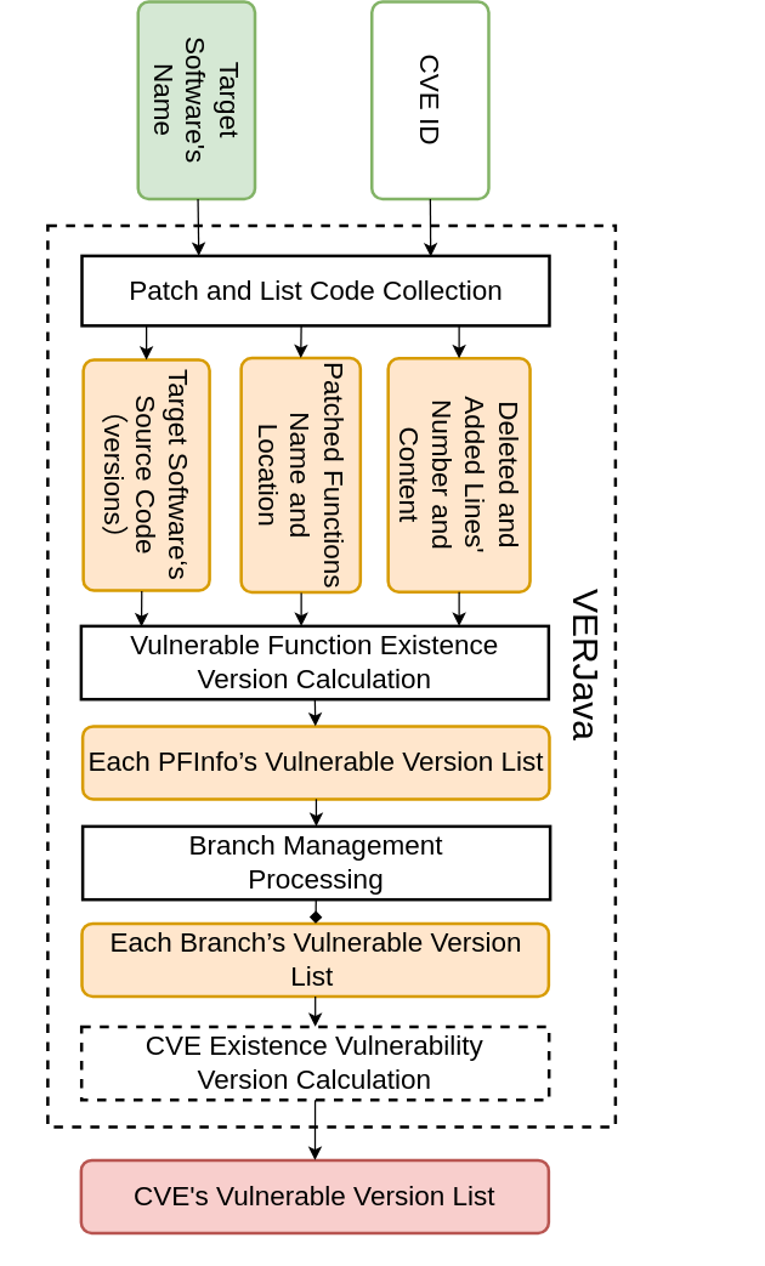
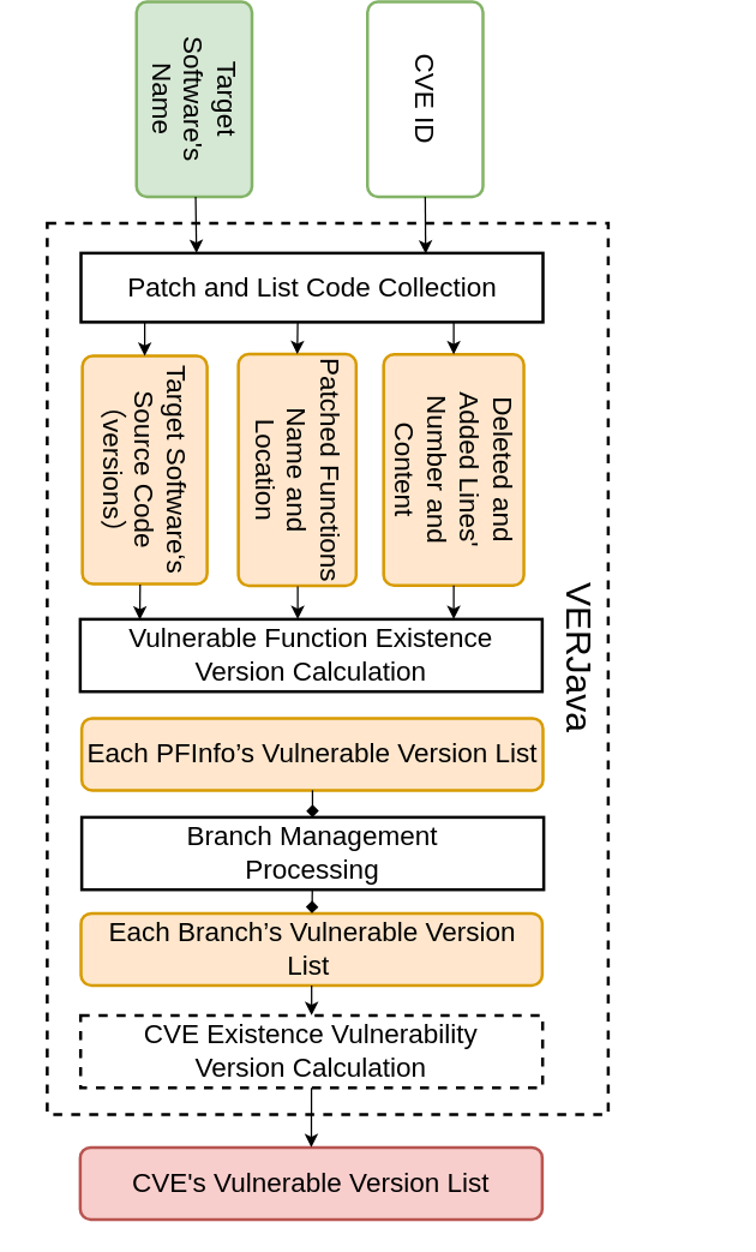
  <mxCell id="0" />
  <mxCell id="1" parent="0" />
  <mxCell id="2" value="" style="rounded=0;whiteSpace=wrap;html=1;shadow=0;glass=0;labelBackgroundColor=#FFFFFF;labelBorderColor=none;sketch=0;fontSize=16;fontColor=default;fillColor=none;gradientColor=none;dashed=1;strokeWidth=2;" vertex="1" parent="1"><mxGeometry x="31" y="141" width="374" height="594" as="geometry" /></mxCell>
  <mxCell id="3" value="Deleted and Added Lines' Number and Content" style="rounded=1;whiteSpace=wrap;html=1;absoluteArcSize=1;arcSize=14;strokeWidth=2;shadow=0;glass=0;sketch=0;verticalAlign=middle;fontSize=18;rotation=90;fillColor=#ffe6cc;strokeColor=#d79b00;" vertex="1" parent="1"><mxGeometry x="225" y="258.76" width="154" height="93.5" as="geometry" /></mxCell>
  <mxCell id="4" value="Patched Functions Name and Location" style="rounded=1;whiteSpace=wrap;html=1;absoluteArcSize=1;arcSize=14;strokeWidth=2;shadow=0;glass=0;sketch=0;verticalAlign=middle;fontSize=18;rotation=90;fillColor=#ffe6cc;strokeColor=#d79b00;" vertex="1" parent="1"><mxGeometry x="120.57" y="266.24" width="154.26" height="78.55" as="geometry" /></mxCell>
  <mxCell id="5" value="Target Software‘s&lt;br style=&quot;font-size: 18px;&quot;&gt;Source Code（versions）" style="rounded=1;whiteSpace=wrap;html=1;absoluteArcSize=1;arcSize=14;strokeWidth=2;shadow=0;glass=0;sketch=0;verticalAlign=middle;fontSize=18;rotation=90;fillColor=#ffe6cc;strokeColor=#d79b00;" vertex="1" parent="1"><mxGeometry x="20" y="263.92" width="152" height="83.18" as="geometry" /></mxCell>
  <mxCell id="6" value="Each PFInfo’s Vulnerable Version List" style="rounded=1;whiteSpace=wrap;html=1;absoluteArcSize=1;arcSize=14;strokeWidth=2;shadow=0;glass=0;sketch=0;verticalAlign=middle;fontSize=18;rotation=0;fillColor=#ffe6cc;strokeColor=#d79b00;" vertex="1" parent="1"><mxGeometry x="54" y="471" width="307.5" height="48" as="geometry" /></mxCell>
  <mxCell id="7" value="Each Branch’s Vulnerable Version List&amp;nbsp;" style="rounded=1;whiteSpace=wrap;html=1;absoluteArcSize=1;arcSize=14;strokeWidth=2;shadow=0;glass=0;sketch=0;verticalAlign=middle;fontSize=18;rotation=0;fillColor=#ffe6cc;strokeColor=#d79b00;" vertex="1" parent="1"><mxGeometry x="53.5" y="601" width="307.5" height="48" as="geometry" /></mxCell>
  <mxCell id="8" value="CVE's Vulnerable Version List" style="rounded=1;whiteSpace=wrap;html=1;absoluteArcSize=1;arcSize=14;strokeWidth=2;shadow=0;glass=0;sketch=0;verticalAlign=middle;fontSize=18;rotation=0;fillColor=#f8cecc;strokeColor=#b85450;" vertex="1" parent="1"><mxGeometry x="53" y="757" width="308" height="48" as="geometry" /></mxCell>
- <mxCell id="9" value="" style="endArrow=classic;html=1;rounded=0;fontSize=16;fontColor=default;" edge="1" parent="1" source="6" target="22"><mxGeometry width="50" height="50" relative="1" as="geometry"><mxPoint x="179.1" y="526.605" as="sourcePoint" /><mxPoint x="208.98" y="537.735" as="targetPoint" /><Array as="points" /></mxGeometry></mxCell>
- <mxCell id="10" value="" style="endArrow=classic;html=1;rounded=0;fontSize=16;fontColor=default;exitX=0.5;exitY=1;exitDx=0;exitDy=0;" edge="1" parent="1" source="21" target="6"><mxGeometry width="50" height="50" relative="1" as="geometry"><mxPoint x="207.557" y="455.25" as="sourcePoint" /><mxPoint x="185.5" y="557" as="targetPoint" /><Array as="points" /></mxGeometry></mxCell>
+ <mxCell id="9" value="" style="endArrow=diamond;html=1;rounded=0;fontSize=16;fontColor=default;" edge="1" parent="1" source="6" target="22"><mxGeometry width="50" height="50" relative="1" as="geometry"><mxPoint x="179.1" y="526.605" as="sourcePoint" /><mxPoint x="208.98" y="537.735" as="targetPoint" /><Array as="points" /></mxGeometry></mxCell>
  <mxCell id="11" value="" style="endArrow=classic;html=1;rounded=0;fontSize=16;fontColor=default;" edge="1" parent="1" source="7" target="23"><mxGeometry width="50" height="50" relative="1" as="geometry"><mxPoint x="185.5" y="466.25" as="sourcePoint" /><mxPoint x="207.25" y="669" as="targetPoint" /><Array as="points" /></mxGeometry></mxCell>
  <mxCell id="12" value="" style="endArrow=classic;html=1;rounded=0;fontSize=16;fontColor=default;" edge="1" parent="1" source="23" target="8"><mxGeometry width="50" height="50" relative="1" as="geometry"><mxPoint x="206.943" y="722.499" as="sourcePoint" /><mxPoint x="185.5" y="691" as="targetPoint" /><Array as="points" /></mxGeometry></mxCell>
  <mxCell id="13" value="" style="endArrow=classic;html=1;rounded=0;fontSize=16;fontColor=default;entryX=0.129;entryY=0.007;entryDx=0;entryDy=0;entryPerimeter=0;exitX=1.002;exitY=0.537;exitDx=0;exitDy=0;exitPerimeter=0;" edge="1" parent="1" source="5" target="21"><mxGeometry width="50" height="50" relative="1" as="geometry"><mxPoint x="173" y="393" as="sourcePoint" /><mxPoint x="92.553" y="405.904" as="targetPoint" /><Array as="points" /></mxGeometry></mxCell>
  <mxCell id="14" value="CVE ID" style="rounded=1;whiteSpace=wrap;html=1;absoluteArcSize=1;arcSize=14;strokeWidth=2;shadow=0;glass=0;sketch=0;verticalAlign=middle;fontSize=18;rotation=90;fillColor=#ffffff;strokeColor=#82b366;" vertex="1" parent="1"><mxGeometry x="218" y="20" width="130" height="77" as="geometry" /></mxCell>
  <mxCell id="15" value="Target Software's &lt;br style=&quot;font-size: 18px;&quot;&gt;Name" style="rounded=1;whiteSpace=wrap;html=1;absoluteArcSize=1;arcSize=14;strokeWidth=2;shadow=0;glass=0;sketch=0;verticalAlign=middle;fontSize=18;rotation=90;fillColor=#d5e8d4;strokeColor=#82b366;" vertex="1" parent="1"><mxGeometry x="64" y="20" width="130" height="77" as="geometry" /></mxCell>
  <mxCell id="16" value="" style="endArrow=classic;html=1;rounded=0;fontSize=16;fontColor=default;exitX=1;exitY=0.5;exitDx=0;exitDy=0;entryX=0.746;entryY=0.009;entryDx=0;entryDy=0;entryPerimeter=0;" edge="1" parent="1" source="14" target="19"><mxGeometry width="50" height="50" relative="1" as="geometry"><mxPoint x="261" y="393" as="sourcePoint" /><mxPoint x="225" y="174" as="targetPoint" /><Array as="points" /></mxGeometry></mxCell>
  <mxCell id="17" value="" style="endArrow=classic;html=1;rounded=0;fontSize=16;fontColor=default;entryX=0.25;entryY=0;entryDx=0;entryDy=0;" edge="1" parent="1" source="15" target="19"><mxGeometry width="50" height="50" relative="1" as="geometry"><mxPoint x="235.5" y="151.5" as="sourcePoint" /><mxPoint x="120.452" y="172.96" as="targetPoint" /><Array as="points" /></mxGeometry></mxCell>
  <mxCell id="18" value="VERJava" style="text;html=1;strokeColor=none;fillColor=none;align=center;verticalAlign=middle;whiteSpace=wrap;rounded=0;shadow=0;glass=0;dashed=1;labelBackgroundColor=none;labelBorderColor=none;sketch=0;fontSize=24;fontColor=default;rotation=90;" vertex="1" parent="1"><mxGeometry x="289.5" y="415.25" width="192" height="30" as="geometry" /></mxCell>
  <mxCell id="19" value="Patch and List Code Collection" style="rounded=0;whiteSpace=wrap;html=1;shadow=0;glass=0;labelBackgroundColor=none;labelBorderColor=none;sketch=0;fontSize=18;fontColor=#000000;strokeColor=default;strokeWidth=2;fillColor=none;gradientColor=none;" vertex="1" parent="1"><mxGeometry x="53.5" y="161" width="308" height="46" as="geometry" /></mxCell>
  <mxCell id="20" value="" style="endArrow=diamond;html=1;rounded=0;fontSize=16;fontColor=default;" edge="1" parent="1" source="22" target="7"><mxGeometry width="50" height="50" relative="1" as="geometry"><mxPoint x="207" y="592" as="sourcePoint" /><mxPoint x="218.75" y="548" as="targetPoint" /><Array as="points" /></mxGeometry></mxCell>
  <mxCell id="21" value="&lt;span&gt;Vulnerable Function Existence&lt;/span&gt;&lt;br style=&quot;padding: 0px ; margin: 0px&quot;&gt;&lt;span&gt;Version Calculation&lt;/span&gt;" style="rounded=0;whiteSpace=wrap;html=1;shadow=0;glass=0;labelBackgroundColor=none;labelBorderColor=none;sketch=0;fontSize=18;fontColor=#000000;strokeColor=default;strokeWidth=2;fillColor=none;gradientColor=none;" vertex="1" parent="1"><mxGeometry x="53" y="405" width="308" height="48.25" as="geometry" /></mxCell>
  <mxCell id="22" value="&lt;span&gt;Branch Management&lt;/span&gt;&lt;br style=&quot;padding: 0px ; margin: 0px&quot;&gt;&lt;span&gt;Processing&lt;/span&gt;" style="rounded=0;whiteSpace=wrap;html=1;shadow=0;glass=0;labelBackgroundColor=none;labelBorderColor=none;sketch=0;fontSize=18;fontColor=#000000;strokeColor=default;strokeWidth=2;fillColor=none;gradientColor=none;" vertex="1" parent="1"><mxGeometry x="54" y="537" width="308" height="48.25" as="geometry" /></mxCell>
  <mxCell id="23" value="&lt;span&gt;CVE Existence Vulnerability&lt;/span&gt;&lt;br style=&quot;padding: 0px ; margin: 0px&quot;&gt;&lt;span&gt;Version Calculation&lt;/span&gt;" style="rounded=0;whiteSpace=wrap;html=1;shadow=0;glass=0;labelBackgroundColor=none;labelBorderColor=none;sketch=0;fontSize=18;fontColor=#000000;strokeColor=default;strokeWidth=2;fillColor=none;gradientColor=none;dashed=1;" vertex="1" parent="1"><mxGeometry x="53.25" y="669" width="308" height="48.25" as="geometry" /></mxCell>
  <mxCell id="24" value="" style="endArrow=classic;html=1;rounded=0;fontSize=16;fontColor=default;" edge="1" parent="1"><mxGeometry width="50" height="50" relative="1" as="geometry"><mxPoint x="198" y="383" as="sourcePoint" /><mxPoint x="198" y="405" as="targetPoint" /><Array as="points" /></mxGeometry></mxCell>
  <mxCell id="25" value="" style="endArrow=classic;html=1;rounded=0;fontSize=16;fontColor=default;exitX=1;exitY=0.5;exitDx=0;exitDy=0;" edge="1" parent="1" source="3"><mxGeometry width="50" height="50" relative="1" as="geometry"><mxPoint x="208.7" y="393.645" as="sourcePoint" /><mxPoint x="302" y="405" as="targetPoint" /><Array as="points" /></mxGeometry></mxCell>
  <mxCell id="26" value="" style="endArrow=classic;html=1;rounded=0;fontSize=16;fontColor=default;" edge="1" parent="1" target="5"><mxGeometry width="50" height="50" relative="1" as="geometry"><mxPoint x="96" y="207" as="sourcePoint" /><mxPoint x="103.732" y="416.338" as="targetPoint" /><Array as="points" /></mxGeometry></mxCell>
  <mxCell id="27" value="" style="endArrow=classic;html=1;rounded=0;fontSize=16;fontColor=default;entryX=0;entryY=0.5;entryDx=0;entryDy=0;" edge="1" parent="1" target="4"><mxGeometry width="50" height="50" relative="1" as="geometry"><mxPoint x="198" y="207" as="sourcePoint" /><mxPoint x="107" y="240.51" as="targetPoint" /><Array as="points" /></mxGeometry></mxCell>
  <mxCell id="28" value="" style="endArrow=classic;html=1;rounded=0;fontSize=16;fontColor=default;entryX=0;entryY=0.5;entryDx=0;entryDy=0;" edge="1" parent="1" target="3"><mxGeometry width="50" height="50" relative="1" as="geometry"><mxPoint x="302" y="207" as="sourcePoint" /><mxPoint x="208.7" y="239.385" as="targetPoint" /><Array as="points" /></mxGeometry></mxCell>
